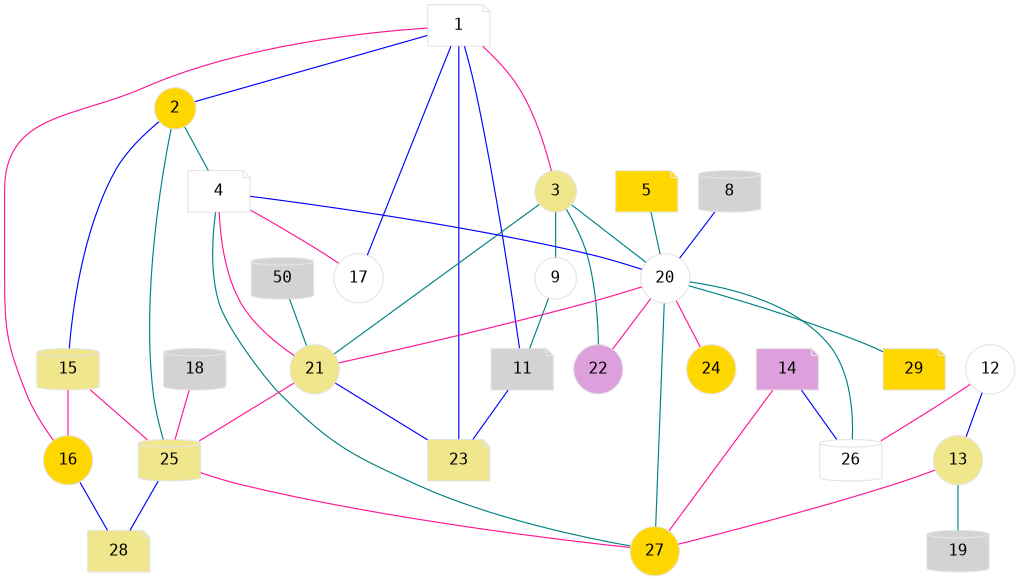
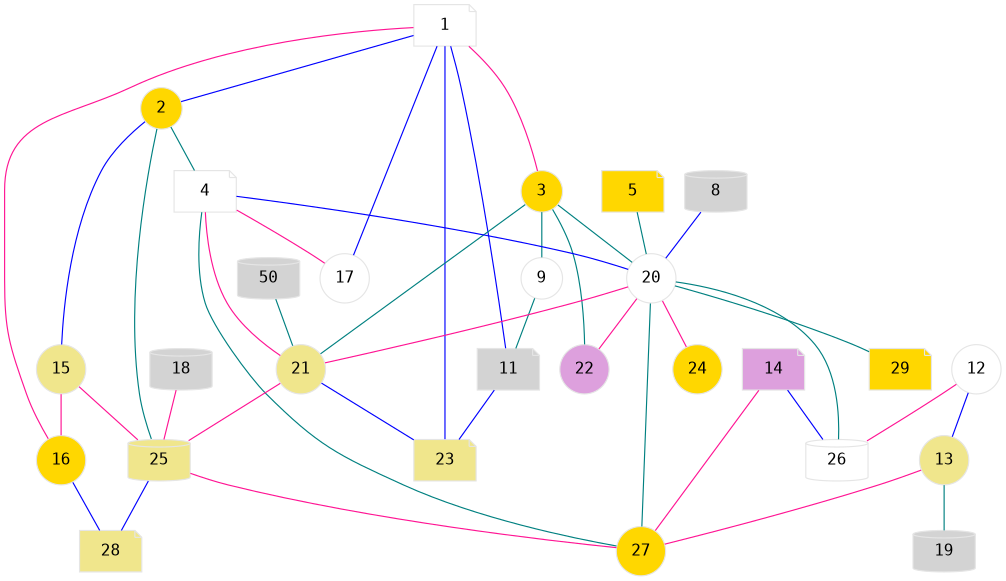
  graph {
    fontname="DejaVu Sans Mono"
    node [color=gray90 fillcolor=white fontname="DejaVu Sans Mono" shape=circle style=filled]
    edge [color=deeppink fontname="DejaVu Sans Mono" weight=1.0]
    1 [shape=note]
    2 [fillcolor=gold]
-   3 [fillcolor=khaki]
+   3 [fillcolor=gold]
    11 [fillcolor=lightgrey shape=note]
    16 [fillcolor=gold]
    17
    23 [fillcolor=khaki shape=note]
    4 [shape=note]
-   15 [fillcolor=khaki shape=cylinder]
+   15 [fillcolor=khaki]
    25 [fillcolor=khaki shape=cylinder]
    9
    20
    21 [fillcolor=khaki]
    22 [fillcolor=plum]
    28 [fillcolor=khaki shape=note]
    27 [fillcolor=gold]
    26 [shape=cylinder]
    24 [fillcolor=gold]
    29 [fillcolor=gold shape=note]
    5 [fillcolor=gold shape=note]
    13 [fillcolor=khaki]
    12
    8 [fillcolor=lightgrey shape=cylinder]
    n24 [fillcolor=lightgrey label=50 shape=cylinder]
    19 [fillcolor=lightgrey shape=cylinder]
    14 [fillcolor=plum shape=note]
    18 [fillcolor=lightgrey shape=cylinder]
    1 -- 2 [color=blue]
    1 -- 3
    1 -- 11 [color=blue]
    1 -- 16
    1 -- 17 [color=blue]
    1 -- 23 [color=blue weight=2.0]
    2 -- 4 [color=teal]
    2 -- 15 [color=blue]
    2 -- 25 [color=teal]
    3 -- 9 [color=teal]
    3 -- 20 [color=teal]
    3 -- 21 [color=teal]
    3 -- 22 [color=teal]
    11 -- 23 [color=blue]
    16 -- 28 [color=blue]
    4 -- 17
    4 -- 20 [color=blue]
    4 -- 21
    4 -- 27 [color=teal]
    15 -- 16 [weight=2.0]
    15 -- 25 [weight=2.0]
    25 -- 28 [color=blue]
    25 -- 27
    9 -- 11 [color=teal]
    20 -- 21
    20 -- 22
    20 -- 27 [color=teal weight=2.0]
    20 -- 26 [color=teal]
    20 -- 24
    20 -- 29 [color=teal]
    21 -- 23 [color=blue]
    21 -- 25 [weight=2.0]
    5 -- 20 [color=teal]
    13 -- 27
    13 -- 19 [color=teal]
    12 -- 26
    12 -- 13 [color=blue]
    8 -- 20 [color=blue]
    n24 -- 21 [color=teal]
    14 -- 27
    14 -- 26 [color=blue]
    18 -- 25
  }
